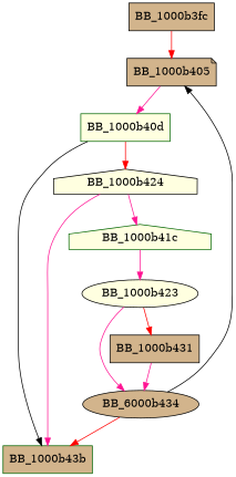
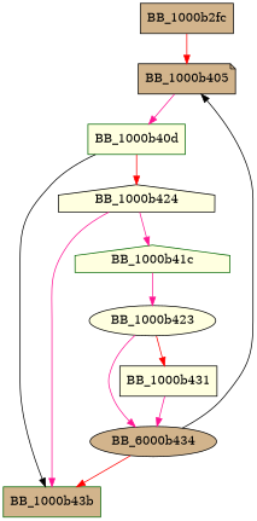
  digraph {
    node [color=black fillcolor=tan shape=box style=filled]
    edge [color=deeppink]
-   BB_1000b3fc
+   BB_1000b3fc [label=BB_1000b2fc]
    BB_1000b405 [shape=note]
    BB_1000b40d [color=darkgreen fillcolor=lightyellow]
    n4 [fillcolor=lightyellow label=BB_1000b424 shape=house]
    BB_1000b43b [color=darkgreen]
    BB_1000b41c [color=darkgreen fillcolor=lightyellow shape=house]
    BB_1000b423 [fillcolor=lightyellow shape=ellipse]
-   BB_1000b431
+   BB_1000b431 [fillcolor=lightyellow]
    n9 [label=BB_6000b434 shape=ellipse]
    BB_1000b3fc -> BB_1000b405 [color=red]
    BB_1000b405 -> BB_1000b40d
    BB_1000b40d -> n4 [color=red]
    BB_1000b40d -> BB_1000b43b [color=black]
    n4 -> BB_1000b43b
    n4 -> BB_1000b41c
    BB_1000b41c -> BB_1000b423
    BB_1000b423 -> BB_1000b431 [color=red]
    BB_1000b423 -> n9
    BB_1000b431 -> n9
    n9 -> BB_1000b405 [color=black]
    n9 -> BB_1000b43b [color=red]
  }
